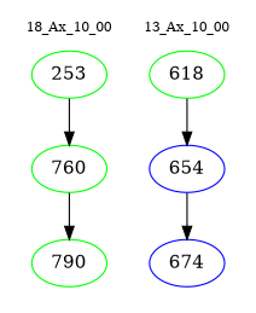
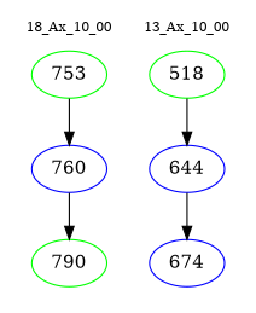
  digraph {
    node [color=green]
    edge [color=black]
-   n1 [label=253]
-   n2 [label=760]
+   n1 [label=753]
+   n2 [color=blue label=760]
    n3 [label=790]
-   n4 [label=618]
-   n5 [color=blue label=654]
+   n4 [label=518]
+   n5 [color=blue label=644]
    n6 [color=blue label=674]
    subgraph cluster_1 {
      color=white
      fontsize=10
      label="18_Ax_10_00"
      n1
      n2
      n3
    }
    subgraph cluster_2 {
      color=white
      fontsize=10
      label="13_Ax_10_00"
      n4
      n5
      n6
    }
    n1 -> n2
    n2 -> n3
    n4 -> n5
    n5 -> n6
  }
